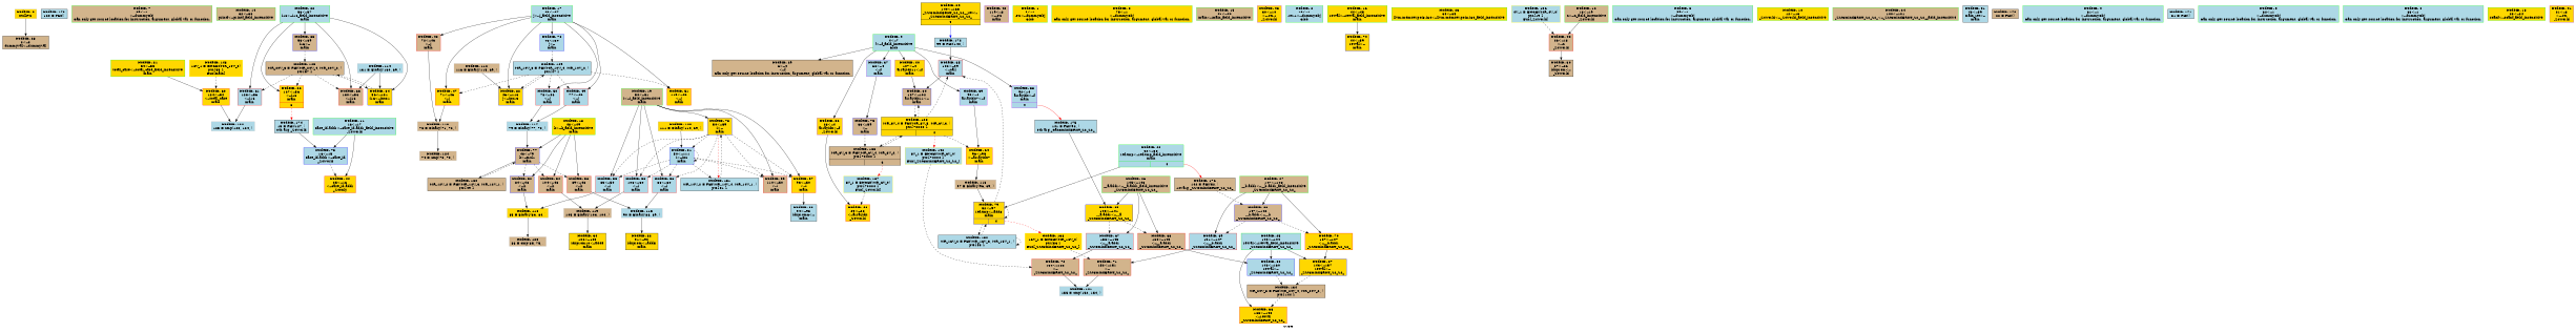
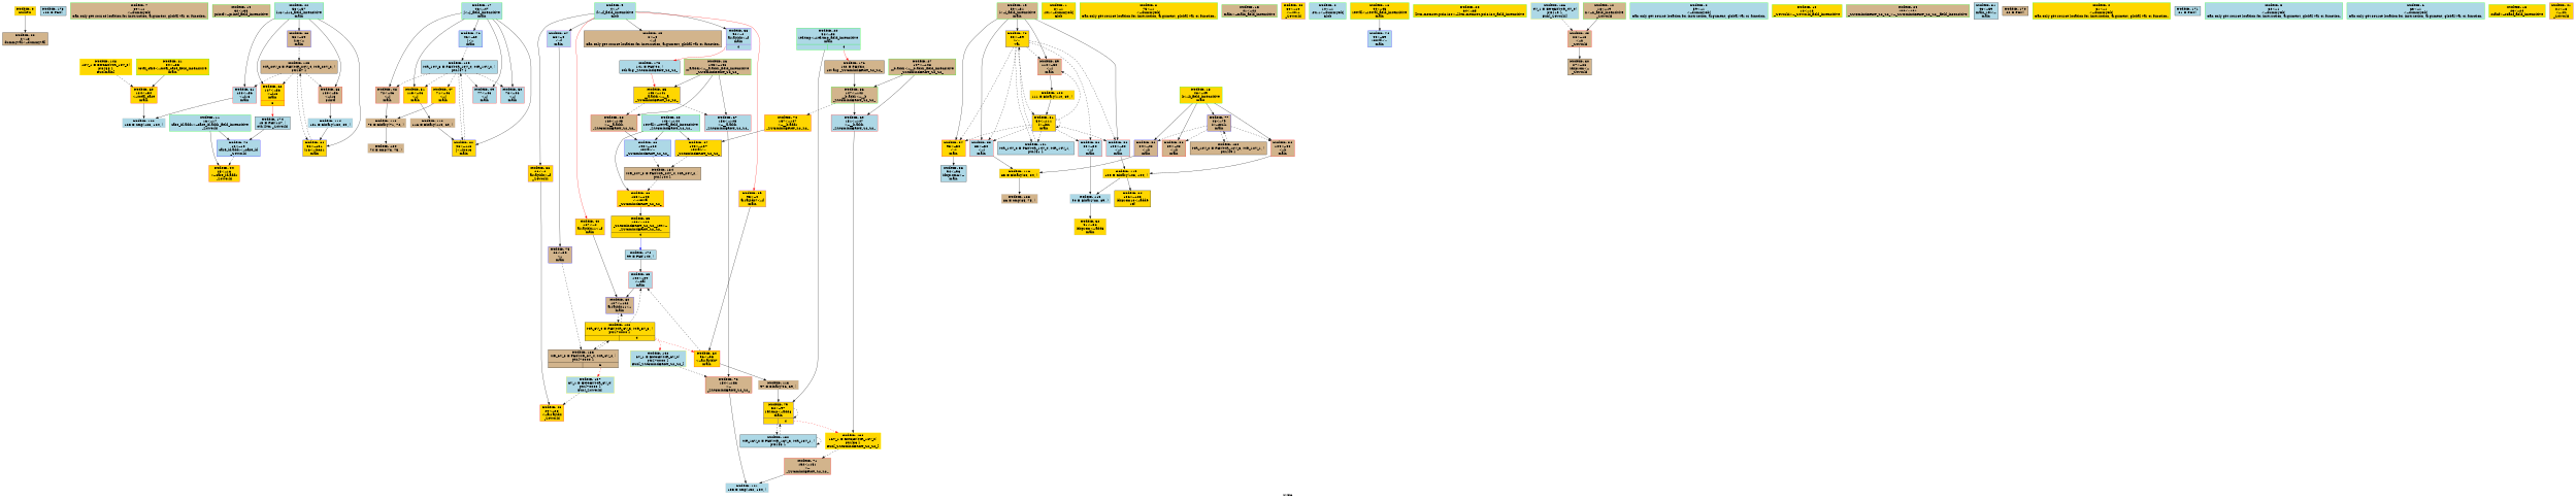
  digraph {
    label=SVFG
    node [color=red fillcolor=lightblue shape=record style=filled]
    edge [style=solid]
    n1 [color=grey fillcolor=gold label="{NodeID: 0\nNullPtr}"]
    n2 [color=black fillcolor=tan label="{NodeID: 28\n2\<--3\ndummyVal\<--dummyVal\n}"]
    n3 [color=black label="{NodeID: 173\n120 = PHI()\n}"]
    n4 [color=green fillcolor=tan label="{NodeID: 7\n69\<--1\n\<--dummyObj\nCan only get source location for instruction, argument, global var or function.}"]
    n5 [color=green fillcolor=tan label="{NodeID: 14\n32\<--33\nprintf\<--printf_field_insensitive\n}"]
    n6 [color=green fillcolor=gold label="{NodeID: 21\n54\<--55\ntotal_case\<--total_case_field_insensitive\nmain\n}"]
    n7 [fillcolor=gold label="{NodeID: 60\n124\<--54\n\<--total_case\nmain\n}"]
    n8 [color=grey label="{NodeID: 122\n125 = cmp(123, 124, )\n}"]
    n9 [color=grey fillcolor=tan label="{NodeID: 118\n73 = Binary(71, 72, )\n}"]
    n10 [color=grey fillcolor=tan label="{NodeID: 124\n74 = cmp(73, 75, )\n}"]
    n11 [color=black fillcolor=gold label="{NodeID: 35\n140\<--163\n_ZSt3minIiERKT_S2_S2__ret\<--\n_ZSt3minIiERKT_S2_S2_\n|{<s0>4}}"]
    n12 [color=black label="{NodeID: 172\n99 = PHI(140, )\n}"]
    n13 [label="{NodeID: 65\n102\<--99\n\<--call\nmain\n}"]
    n14 [color=blue fillcolor=tan label="{NodeID: 80\n107\<--102\narrayidx11\<--\nmain\n}"]
    n15 [color=black fillcolor=tan label="{NodeID: 125\nMR_20V_3 = PHI(MR_20V_4, MR_20V_2, )\npts\{57 \}\n}"]
    n16 [label="{NodeID: 61\n123\<--56\n\<--i16\nmain\n}"]
    n17 [fillcolor=gold label="{NodeID: 62\n127\<--56\n\<--i16\nmain\n|{<s0>6}}"]
-   n18 [fillcolor=tan label="{NodeID: 63\n130\<--56\n\<--i16\nmain\n}"]
+   n18 [fillcolor=tan label="{NodeID: 63\n130\<--56\n\<--i16\nprintf\n}"]
    n19 [color=blue fillcolor=gold label="{NodeID: 84\n56\<--131\ni16\<--inc21\nmain\n}"]
-   n20 [color=black label="{NodeID: 174\n15 = PHI(127, )\n0th arg _Z4worki }"]
+   n20 [color=black label="{NodeID: 174\n15 = PHI(127, )\n0th llvm _Z4worki }"]
    n21 [color=grey label="{NodeID: 114\n131 = Binary(130, 69, )\n}"]
    n22 [color=blue label="{NodeID: 73\n16\<--15\ncase_id.addr\<--case_id\n_Z4worki\n}"]
-   n23 [color=purple fillcolor=tan label="{NodeID: 42\n119\<--8\n\<--.str\nmain\n}"]
    n24 [color=black label="{NodeID: 132\nMR_16V_2 = PHI(MR_16V_3, MR_16V_1, )\npts\{53 \}\n}"]
    n25 [color=blue fillcolor=gold label="{NodeID: 79\n52\<--97\nref.tmp\<--add8\nmain\n|{|<s3>4}}"]
    n26 [color=yellow fillcolor=gold label="{NodeID: 138\n16V_1 = ENCHI(MR_16V_0)\npts\{53 \}\nFun[_ZSt3minIiERKT_S2_S2_]}" style="double,filled"]
    n27 [fillcolor=tan label="{NodeID: 71\n152\<--151\n\<--\n_ZSt3minIiERKT_S2_S2_\n}"]
    n28 [label="{NodeID: 49\n77\<--46\n\<--j\nmain\n}"]
-   n29 [color=grey label="{NodeID: 117\n79 = Binary(77, 78, )\n}"]
    n30 [color=blue fillcolor=tan label="{NodeID: 77\n48\<--79\nk\<--mul1\nmain\n}"]
    n31 [color=blue fillcolor=tan label="{NodeID: 52\n84\<--48\n\<--k\nmain\n}"]
    n32 [fillcolor=tan label="{NodeID: 53\n89\<--48\n\<--k\nmain\n}"]
    n33 [fillcolor=tan label="{NodeID: 54\n104\<--48\n\<--k\nmain\n}"]
    n34 [color=black fillcolor=tan label="{NodeID: 130\nMR_12V_2 = PHI(MR_12V_3, MR_12V_1, )\npts\{49 \}\n}"]
    n35 [label="{NodeID: 56\n88\<--50\n\<--i\nmain\n}"]
    n36 [color=grey label="{NodeID: 115\n90 = Binary(88, 89, )\n}"]
-   n37 [color=black fillcolor=gold label="{NodeID: 32\n91\<--90\nidxprom\<--add5\nmain\n}"]
+   n37 [color=grey fillcolor=gold label="{NodeID: 32\n91\<--90\nidxprom\<--add5\nmain\n}"]
    n38 [fillcolor=gold label="{NodeID: 70\n157\<--147\n\<--__b.addr\n_ZSt3minIiERKT_S2_S2_\n}"]
    n39 [color=blue fillcolor=gold label="{NodeID: 87\n143\<--157\nretval\<--\n_ZSt3minIiERKT_S2_S2_\n}"]
    n40 [color=black fillcolor=tan label="{NodeID: 134\nMR_24V_3 = PHI(MR_24V_4, MR_24V_2, )\npts\{144 \}\n}"]
    n41 [fillcolor=gold label="{NodeID: 66\n163\<--143\n\<--retval\n_ZSt3minIiERKT_S2_S2_\n}"]
    n42 [color=grey fillcolor=gold label="{NodeID: 116\n85 = Binary(83, 84, )\n}"]
-   n43 [color=grey fillcolor=tan label="{NodeID: 119\n105 = Binary(103, 104, )\n}"]
+   n43 [color=grey fillcolor=gold label="{NodeID: 119\n105 = Binary(103, 104, )\n}"]
    n44 [color=grey fillcolor=tan label="{NodeID: 123\n86 = cmp(85, 75, )\n}"]
-   n45 [color=black fillcolor=gold label="{NodeID: 34\n106\<--105\nidxprom10\<--add9\nmain\n}"]
+   n45 [color=black fillcolor=gold label="{NodeID: 34\n106\<--105\nidxprom10\<--add9\nref\n}"]
    n46 [color=green fillcolor=gold label="{NodeID: 1\n8\<--1\n.str\<--dummyObj\nGlob }"]
-   n47 [fillcolor=gold label="{NodeID: 44\n25\<--16\n\<--case_id.addr\n_Z4only\n}"]
+   n47 [fillcolor=gold label="{NodeID: 44\n25\<--16\n\<--case_id.addr\n_Z4worki\n}"]
    n48 [color=green fillcolor=gold label="{NodeID: 8\n75\<--1\n\<--dummyObj\nCan only get source location for instruction, argument, global var or function.}"]
    n49 [color=green fillcolor=tan label="{NodeID: 15\n41\<--42\nmain\<--main_field_insensitive\n}"]
    n50 [color=green label="{NodeID: 22\n56\<--57\ni16\<--i16_field_insensitive\nmain\n}"]
    n51 [color=blue fillcolor=tan label="{NodeID: 83\n56\<--69\ni16\<--\nmain\n}"]
    n52 [color=grey fillcolor=tan label="{NodeID: 112\n116 = Binary(115, 69, )\n}"]
    n53 [color=blue fillcolor=gold label="{NodeID: 82\n46\<--116\nj\<--inc13\nmain\n}"]
    n54 [color=black label="{NodeID: 129\nMR_10V_3 = PHI(MR_10V_4, MR_10V_2, )\npts\{47 \}\n}"]
    n55 [label="{NodeID: 50\n78\<--46\n\<--j\nmain\n}"]
    n56 [fillcolor=gold label="{NodeID: 51\n115\<--46\n\<--j\nmain\n}"]
    n57 [fillcolor=gold label="{NodeID: 47\n71\<--46\n\<--j\nmain\n}"]
    n58 [fillcolor=tan label="{NodeID: 48\n72\<--46\n\<--j\nmain\n}"]
    n59 [color=black fillcolor=tan label="{NodeID: 29\n6\<--4\n\<--f\nCan only get source location for instruction, argument, global var or function.}"]
    n60 [color=purple fillcolor=gold label="{NodeID: 36\n28\<--4\narrayidx\<--f\n_Z4worki\n}"]
    n61 [fillcolor=gold label="{NodeID: 46\n29\<--28\n\<--arrayidx\n_Z4worki\n}"]
    n62 [color=purple fillcolor=gold label="{NodeID: 43\n30\<--10\n\<--.str.1\n_Z4worki\n}"]
    n63 [color=black fillcolor=tan label="{NodeID: 133\nMR_6V_3 = PHI(MR_6V_4, MR_6V_2, )\npts\{70000 \}\n|{|<s1>6}}"]
    n64 [color=black fillcolor=gold label="{NodeID: 128\nMR_6V_4 = PHI(MR_6V_5, MR_6V_3, )\npts\{70000 \}\n|{|<s4>4}}"]
    n65 [color=yellow label="{NodeID: 137\n6V_1 = ENCHI(MR_6V_0)\npts\{70000 \}\nFun[_Z4worki]}" style="double,filled"]
    n66 [fillcolor=gold label="{NodeID: 64\n96\<--95\n\<--arrayidx7\nmain\n}"]
    n67 [color=yellow label="{NodeID: 142\n6V_1 = ENCHI(MR_6V_0)\npts\{70000 \}\nFun[_ZSt3minIiERKT_S2_S2_]}" style="double,filled"]
    n68 [color=grey fillcolor=tan label="{NodeID: 113\n97 = Binary(96, 69, )\n}"]
    n69 [fillcolor=tan label="{NodeID: 72\n154\<--153\n\<--\n_ZSt3minIiERKT_S2_S2_\n}"]
    n70 [fillcolor=gold label="{NodeID: 57\n93\<--50\n\<--i\nmain\n}"]
    n71 [color=black label="{NodeID: 33\n94\<--93\nidxprom6\<--\nmain\n}"]
    n72 [color=grey label="{NodeID: 121\n155 = cmp(152, 154, )\n}"]
-   n73 [color=blue fillcolor=gold label="{NodeID: 78\n50\<--59\ni\<--\nmain\n}"]
+   n73 [color=blue fillcolor=gold label="{NodeID: 78\n50\<--59\ni\<--\nvar\n}"]
    n74 [label="{NodeID: 55\n83\<--50\n\<--i\nmain\n}"]
    n75 [label="{NodeID: 58\n103\<--50\n\<--i\nmain\n}"]
    n76 [fillcolor=tan label="{NodeID: 59\n110\<--50\n\<--i\nmain\n}"]
-   n77 [color=blue label="{NodeID: 81\n50\<--111\ni\<--inc\nmain\n}"]
+   n77 [color=blue fillcolor=gold label="{NodeID: 81\n50\<--111\ni\<--inc\nmain\n}"]
    n78 [color=black label="{NodeID: 131\nMR_14V_2 = PHI(MR_14V_4, MR_14V_1, )\npts\{51 \}\n}"]
    n79 [color=grey fillcolor=gold label="{NodeID: 120\n111 = Binary(110, 69, )\n}"]
    n80 [color=blue fillcolor=gold label="{NodeID: 85\n145\<--141\n__a.addr\<--__a\n_ZSt3minIiERKT_S2_S2_\n}"]
    n81 [label="{NodeID: 67\n153\<--145\n\<--__a.addr\n_ZSt3minIiERKT_S2_S2_\n}"]
    n82 [fillcolor=tan label="{NodeID: 68\n160\<--145\n\<--__a.addr\n_ZSt3minIiERKT_S2_S2_\n}"]
    n83 [color=blue label="{NodeID: 88\n143\<--160\nretval\<--\n_ZSt3minIiERKT_S2_S2_\n}"]
    n84 [color=green label="{NodeID: 2\n10\<--1\n.str.1\<--dummyObj\nGlob }"]
-   n85 [color=black label="{NodeID: 175\n141 = PHI(92, )\n0th arg _Can3minIiERKT_S2_S2_ }"]
+   n85 [color=black label="{NodeID: 175\n141 = PHI(92, )\n0th arg _ZSt3minIiERKT_S2_S2_ }"]
    n86 [color=green label="{NodeID: 9\n4\<--7\nf\<--f_field_insensitive\nGlob }"]
    n87 [color=purple label="{NodeID: 37\n66\<--4\n\<--f\nmain\n}"]
    n88 [color=purple label="{NodeID: 38\n92\<--4\narrayidx\<--f\nmain\n|{<s0>4}}"]
-   n89 [color=purple label="{NodeID: 39\n95\<--4\narrayidx7\<--f\nmain\n}"]
+   n89 [color=purple fillcolor=gold label="{NodeID: 39\n95\<--4\narrayidx7\<--f\nmain\n}"]
    n90 [color=purple fillcolor=gold label="{NodeID: 40\n107\<--4\narrayidx11\<--f\nmain\n}"]
    n91 [color=blue fillcolor=tan label="{NodeID: 75\n66\<--59\n\<--\nmain\n}"]
    n92 [color=green fillcolor=gold label="{NodeID: 16\n44\<--45\nretval\<--retval_field_insensitive\nmain\n}"]
-   n93 [color=blue fillcolor=gold label="{NodeID: 74\n44\<--59\nretval\<--\nmain\n}"]
+   n93 [color=blue label="{NodeID: 74\n44\<--59\nretval\<--\nmain\n}"]
    n94 [color=green fillcolor=gold label="{NodeID: 23\n64\<--65\nllvm.memset.p0i8.i64\<--llvm.memset.p0i8.i64_field_insensitive\n}"]
    n95 [color=black fillcolor=tan label="{NodeID: 30\n27\<--26\nidxprom\<--\n_Z4worki\n}"]
    n96 [color=yellow fillcolor=gold label="{NodeID: 148\n18V_1 = ENCHI(MR_18V_0)\npts\{55 \}\nFun[main]}" style="double,filled"]
-   n97 [color=blue fillcolor=tan label="{NodeID: 86\n147\<--142\n__b.addr\<--__b\n_ZSt3minIiERKT_S2_S2_\n}"]
+   n97 [color=green fillcolor=tan label="{NodeID: 86\n147\<--142\n__b.addr\<--__b\n_ZSt3minIiERKT_S2_S2_\n}"]
    n98 [label="{NodeID: 69\n151\<--147\n\<--__b.addr\n_ZSt3minIiERKT_S2_S2_\n}"]
    n99 [color=green label="{NodeID: 3\n59\<--1\n\<--dummyObj\nCan only get source location for instruction, argument, global var or function.}"]
    n100 [color=black fillcolor=tan label="{NodeID: 176\n142 = PHI(52, )\n1st arg _ZSt3minIiERKT_S2_S2_ }"]
    n101 [color=green fillcolor=gold label="{NodeID: 10\n12\<--13\n_Z4worki\<--_Z4worki_field_insensitive\n}"]
    n102 [color=green label="{NodeID: 17\n46\<--47\nj\<--j_field_insensitive\nmain\n}"]
    n103 [color=blue label="{NodeID: 76\n46\<--69\nj\<--\nmain\n}"]
    n104 [color=green fillcolor=tan label="{NodeID: 24\n100\<--101\n_ZSt3minIiERKT_S2_S2_\<--_ZSt3minIiERKT_S2_S2__field_insensitive\n}"]
    n105 [color=black label="{NodeID: 31\n43\<--59\nmain_ret\<--\nmain\n}"]
    n106 [fillcolor=tan label="{NodeID: 45\n26\<--18\n\<--n\n_Z4worki\n}"]
    n107 [color=black fillcolor=tan label="{NodeID: 170\n22 = PHI()\n}"]
-   n108 [color=green label="{NodeID: 4\n61\<--1\n\<--dummyObj\nCan only get source location for instruction, argument, global var or function.}"]
+   n108 [color=green fillcolor=gold label="{NodeID: 4\n61\<--1\n\<--dummyObj\nCan only get source location for instruction, argument, global var or function.}"]
    n109 [color=green label="{NodeID: 11\n16\<--17\ncase_id.addr\<--case_id.addr_field_insensitive\n_Z4worki\n}"]
    n110 [color=green fillcolor=gold label="{NodeID: 18\n48\<--49\nk\<--k_field_insensitive\nmain\n}"]
    n111 [color=green label="{NodeID: 25\n143\<--144\nretval\<--retval_field_insensitive\n_ZSt3minIiERKT_S2_S2_\n}"]
    n112 [color=yellow label="{NodeID: 136\n4V_1 = ENCHI(MR_4V_0)\npts\{19 \}\nFun[_Z4worki]}" style="double,filled"]
    n113 [color=black label="{NodeID: 171\n31 = PHI()\n}"]
    n114 [color=green label="{NodeID: 5\n62\<--1\n\<--dummyObj\nCan only get source location for instruction, argument, global var or function.}"]
    n115 [color=green fillcolor=tan label="{NodeID: 12\n18\<--19\nn\<--n_field_insensitive\n_Z4worki\n}"]
    n116 [color=green fillcolor=tan label="{NodeID: 19\n50\<--51\ni\<--i_field_insensitive\nmain\n}"]
    n117 [color=green fillcolor=tan label="{NodeID: 26\n145\<--146\n__a.addr\<--__a.addr_field_insensitive\n_ZSt3minIiERKT_S2_S2_\n}"]
    n118 [color=green label="{NodeID: 6\n63\<--1\n\<--dummyObj\nCan only get source location for instruction, argument, global var or function.}"]
    n119 [color=green fillcolor=gold label="{NodeID: 13\n23\<--24\nscanf\<--scanf_field_insensitive\n}"]
    n120 [color=green label="{NodeID: 20\n52\<--53\nref.tmp\<--ref.tmp_field_insensitive\nmain\n|{|<s1>4}}"]
    n121 [color=green fillcolor=tan label="{NodeID: 27\n147\<--148\n__b.addr\<--__b.addr_field_insensitive\n_ZSt3minIiERKT_S2_S2_\n}"]
    n122 [color=purple fillcolor=gold label="{NodeID: 41\n21\<--8\n\<--.str\n_Z4worki\n}"]
    n1 -> n2
    n6 -> n7
    n7 -> n8
    n9 -> n10
    n11 -> n12 [color=blue tailport=s0]
    n12 -> n13
    n13 -> n14
    n14 -> n64 [style=dashed]
    n15 -> n16 [style=dashed]
    n15 -> n17 [style=dashed]
    n15 -> n18 [style=dashed]
    n15 -> n19 [style=dashed]
    n16 -> n8
-   n17 -> n20 [color=red style=dashed tailport=s0]
-   n21 -> n18
+   n17 -> n20 [color=red tailport=s0]
+   n18 -> n21
    n19 -> n15 [style=dashed]
    n20 -> n22
    n21 -> n19
    n22 -> n47 [style=dashed]
    n24 -> n24 [style=dashed]
    n24 -> n25 [style=dashed]
-   n25 -> n13 [style=dashed]
+   n66 -> n13 [style=dashed]
    n25 -> n24 [style=dashed]
    n25 -> n25 [style=dashed]
    n25 -> n26 [color=red style=dashed tailport=s3]
    n26 -> n27 [style=dashed]
    n27 -> n72
-   n28 -> n29
-   n29 -> n30
    n30 -> n31 [style=dashed]
    n30 -> n32 [style=dashed]
    n30 -> n33 [style=dashed]
-   n30 -> n34
+   n30 -> n34 [style=dashed]
    n31 -> n42
-   n32 -> n36
+   n43 -> n36
    n33 -> n43
    n34 -> n30 [style=dashed]
    n35 -> n36
    n36 -> n37
    n38 -> n39
    n39 -> n40 [style=dashed]
    n40 -> n41 [style=dashed]
+   n41 -> n11
    n42 -> n44
    n43 -> n45
    n50 -> n16
    n50 -> n17
    n50 -> n18
    n50 -> n19
    n50 -> n51
    n51 -> n15 [style=dashed]
    n52 -> n53
    n53 -> n54 [style=dashed]
    n54 -> n28 [style=dashed]
    n54 -> n53 [style=dashed]
    n54 -> n55 [style=dashed]
    n54 -> n56 [style=dashed]
    n54 -> n57 [style=dashed]
-   n55 -> n29
+   n54 -> n58 [style=dashed]
+   n56 -> n52
    n57 -> n9
    n58 -> n9
    n60 -> n61
    n63 -> n64 [style=dashed]
    n63 -> n65 [color=red style=dashed tailport=s1]
    n64 -> n13 [style=dashed]
    n64 -> n14 [style=dashed]
    n64 -> n63 [style=dashed]
-   n64 -> n66 [style=dashed]
+   n64 -> n66 [style=dashed color=red]
    n64 -> n67 [color=red style=dashed tailport=s4]
    n65 -> n61 [style=dashed]
    n66 -> n68
    n67 -> n69 [style=dashed]
    n68 -> n25
    n69 -> n72
    n70 -> n71
    n73 -> n35 [style=dashed]
    n73 -> n70 [style=dashed]
    n73 -> n74 [style=dashed]
    n73 -> n75 [style=dashed]
    n73 -> n76 [style=dashed]
    n73 -> n77 [style=dashed]
-   n73 -> n78 [style=dashed color=red]
+   n73 -> n78 [style=dashed]
    n74 -> n42
    n75 -> n43
+   n76 -> n79
    n77 -> n35 [style=dashed]
    n77 -> n70 [style=dashed]
    n77 -> n74 [style=dashed]
    n77 -> n75 [style=dashed]
    n77 -> n76 [style=dashed]
    n77 -> n77 [style=dashed]
    n77 -> n78 [style=dashed]
    n78 -> n73 [style=dashed]
    n79 -> n77
    n80 -> n81 [style=dashed]
    n80 -> n82 [style=dashed]
    n81 -> n69
    n82 -> n83
    n83 -> n40 [style=dashed]
-   n85 -> n80
+   n85 -> n80 [color=red]
    n86 -> n59
    n86 -> n60
    n86 -> n87
    n86 -> n88
-   n86 -> n89
-   n86 -> n90
+   n86 -> n89 [color=red]
+   n86 -> n90 [color=red]
    n87 -> n91
    n88 -> n85 [color=red tailport=s0]
    n89 -> n66
    n90 -> n14
    n91 -> n63 [style=dashed]
    n92 -> n93
    n96 -> n7 [style=dashed]
    n97 -> n38 [style=dashed]
-   n97 -> n98 [style=dashed]
-   n98 -> n27
-   n100 -> n97 [style=dashed]
+   n97 -> n98
+   n98 -> n26
+   n100 -> n97
    n102 -> n28
    n102 -> n53
    n102 -> n55
    n102 -> n56
-   n102 -> n57
    n102 -> n58
    n102 -> n103
    n103 -> n54 [style=dashed]
    n106 -> n95
    n109 -> n22
    n109 -> n47
    n110 -> n30
    n110 -> n31
    n110 -> n32
    n110 -> n33
    n111 -> n39
    n111 -> n41
    n111 -> n83
    n112 -> n106 [style=dashed]
    n115 -> n106
-   n116 -> n35
    n116 -> n70
    n116 -> n73
    n116 -> n74
    n116 -> n75
    n116 -> n76
    n117 -> n80
    n117 -> n81
    n117 -> n82
    n120 -> n25
    n120 -> n100 [color=red tailport=s1]
-   n121 -> n38
    n121 -> n97
    n121 -> n98
  }
